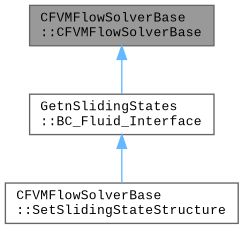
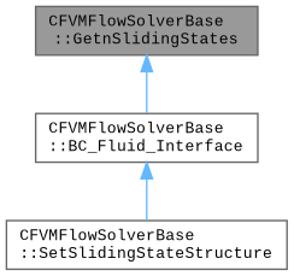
  digraph {
    fontname="Liberation Mono"
    rankdir=TB
    node [color=grey40 fillcolor=white fontname="Liberation Mono" fontsize=10 shape=box style=filled]
    edge [color=steelblue1 dir=back fontname="Liberation Mono" fontsize=10 labelfontname=Helvetica labelfontsize=10 style=solid]
-   n1 [color=gray40 fillcolor=grey60 fontcolor=black height=0.2 label="CFVMFlowSolverBase\l::CFVMFlowSolverBase" width=0.4]
-   n2 [height=0.2 label="GetnSlidingStates\l::BC_Fluid_Interface" width=0.4]
+   n1 [color=gray40 fillcolor=grey60 fontcolor=black height=0.2 label="CFVMFlowSolverBase\l::GetnSlidingStates" width=0.4]
+   n2 [height=0.2 label="CFVMFlowSolverBase\l::BC_Fluid_Interface" width=0.4]
    n3 [height=0.2 label="CFVMFlowSolverBase\l::SetSlidingStateStructure" width=0.4]
    n1 -> n2
    n2 -> n3
  }
